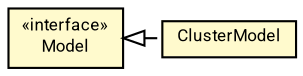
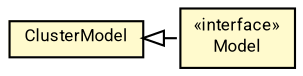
  digraph {
    nodesep=0.15
    rankdir=LR
    ranksep=0.25
    node [fontcolor=black fontname=Roboto fontsize=8 margin=0 shape=plaintext]
    n1 [height=0 label=<<table title="de.lmu.ifi.dbs.elki.data.model.ClusterModel" border="0" cellborder="1" cellspacing="0" cellpadding="2" bgcolor="lemonChiffon" href="ClusterModel.html" target="_parent"> 		<tr><td><table border="0" cellspacing="0" cellpadding="1"> 		<tr><td align="center" balign="center"> <font face="Roboto">ClusterModel</font> </td></tr> 		</table></td></tr> 		</table>> width=0]
    n2 [height=0 label=<<table title="de.lmu.ifi.dbs.elki.data.model.Model" border="0" cellborder="1" cellspacing="0" cellpadding="2" bgcolor="LemonChiffon" href="Model.html" target="_parent"> 		<tr><td><table border="0" cellspacing="0" cellpadding="1"> 		<tr><td align="center" balign="center"> &#171;interface&#187; </td></tr> 		<tr><td align="center" balign="center"> <font face="Roboto">Model</font> </td></tr> 		</table></td></tr> 		</table>> width=0]
-   n2 -> n1 [arrowtail=empty color=black dir=back fontname=Roboto fontsize=7 labelfontname=Roboto labelfontsize=7 style=dashed weight=9]
+   n1 -> n2 [arrowtail=empty color=black dir=back fontname=Roboto fontsize=7 labelfontname=Roboto labelfontsize=7 style=dashed weight=9]
  }
